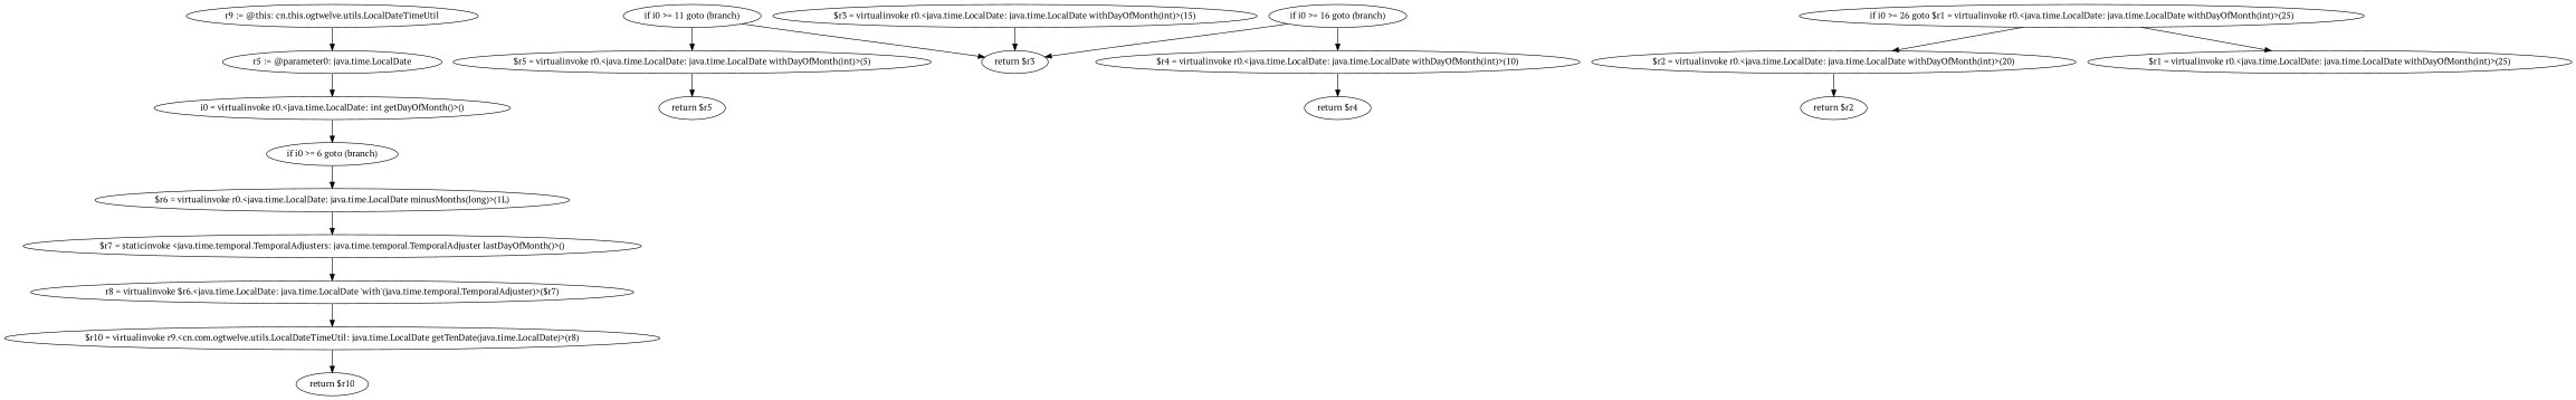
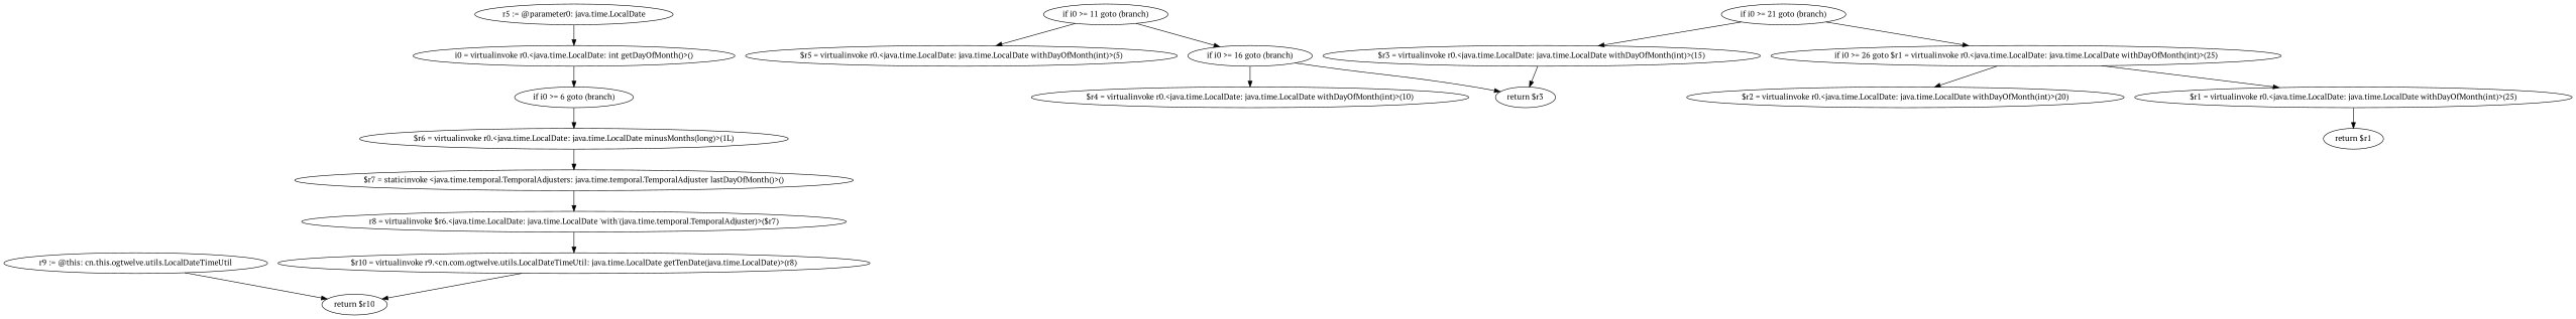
  digraph {
    fontname="PT Serif"
    node [fontname="PT Serif"]
    edge [fontname="PT Serif"]
    n1 [label="r9 := @this: cn.this.ogtwelve.utils.LocalDateTimeUtil"]
    n2 [label="r5 := @parameter0: java.time.LocalDate"]
    "i0 = virtualinvoke r0.<java.time.LocalDate: int getDayOfMonth()>()"
    "if i0 >= 6 goto (branch)"
    "$r6 = virtualinvoke r0.<java.time.LocalDate: java.time.LocalDate minusMonths(long)>(1L)"
    "$r7 = staticinvoke <java.time.temporal.TemporalAdjusters: java.time.temporal.TemporalAdjuster lastDayOfMonth()>()"
    "if i0 >= 11 goto (branch)"
    "$r5 = virtualinvoke r0.<java.time.LocalDate: java.time.LocalDate withDayOfMonth(int)>(5)"
    "if i0 >= 16 goto (branch)"
    "r8 = virtualinvoke $r6.<java.time.LocalDate: java.time.LocalDate 'with'(java.time.temporal.TemporalAdjuster)>($r7)"
    "$r10 = virtualinvoke r9.<cn.com.ogtwelve.utils.LocalDateTimeUtil: java.time.LocalDate getTenDate(java.time.LocalDate)>(r8)"
    "return $r10"
-   "return $r5"
    "$r4 = virtualinvoke r0.<java.time.LocalDate: java.time.LocalDate withDayOfMonth(int)>(10)"
    "return $r3"
-   "return $r4"
+   "if i0 >= 21 goto (branch)"
    "$r3 = virtualinvoke r0.<java.time.LocalDate: java.time.LocalDate withDayOfMonth(int)>(15)"
    "if i0 >= 26 goto $r1 = virtualinvoke r0.<java.time.LocalDate: java.time.LocalDate withDayOfMonth(int)>(25)"
    "$r2 = virtualinvoke r0.<java.time.LocalDate: java.time.LocalDate withDayOfMonth(int)>(20)"
    "$r1 = virtualinvoke r0.<java.time.LocalDate: java.time.LocalDate withDayOfMonth(int)>(25)"
-   "return $r2"
-   n1 -> n2
+   "return $r1"
+   n1 -> "return $r10"
    n2 -> "i0 = virtualinvoke r0.<java.time.LocalDate: int getDayOfMonth()>()"
    "i0 = virtualinvoke r0.<java.time.LocalDate: int getDayOfMonth()>()" -> "if i0 >= 6 goto (branch)"
    "if i0 >= 6 goto (branch)" -> "$r6 = virtualinvoke r0.<java.time.LocalDate: java.time.LocalDate minusMonths(long)>(1L)"
    "$r6 = virtualinvoke r0.<java.time.LocalDate: java.time.LocalDate minusMonths(long)>(1L)" -> "$r7 = staticinvoke <java.time.temporal.TemporalAdjusters: java.time.temporal.TemporalAdjuster lastDayOfMonth()>()"
    "$r7 = staticinvoke <java.time.temporal.TemporalAdjusters: java.time.temporal.TemporalAdjuster lastDayOfMonth()>()" -> "r8 = virtualinvoke $r6.<java.time.LocalDate: java.time.LocalDate 'with'(java.time.temporal.TemporalAdjuster)>($r7)"
    "if i0 >= 11 goto (branch)" -> "$r5 = virtualinvoke r0.<java.time.LocalDate: java.time.LocalDate withDayOfMonth(int)>(5)"
-   "if i0 >= 11 goto (branch)" -> "return $r3"
-   "$r5 = virtualinvoke r0.<java.time.LocalDate: java.time.LocalDate withDayOfMonth(int)>(5)" -> "return $r5"
+   "if i0 >= 11 goto (branch)" -> "if i0 >= 16 goto (branch)"
    "if i0 >= 16 goto (branch)" -> "$r4 = virtualinvoke r0.<java.time.LocalDate: java.time.LocalDate withDayOfMonth(int)>(10)"
    "if i0 >= 16 goto (branch)" -> "return $r3"
    "r8 = virtualinvoke $r6.<java.time.LocalDate: java.time.LocalDate 'with'(java.time.temporal.TemporalAdjuster)>($r7)" -> "$r10 = virtualinvoke r9.<cn.com.ogtwelve.utils.LocalDateTimeUtil: java.time.LocalDate getTenDate(java.time.LocalDate)>(r8)"
    "$r10 = virtualinvoke r9.<cn.com.ogtwelve.utils.LocalDateTimeUtil: java.time.LocalDate getTenDate(java.time.LocalDate)>(r8)" -> "return $r10"
-   "$r4 = virtualinvoke r0.<java.time.LocalDate: java.time.LocalDate withDayOfMonth(int)>(10)" -> "return $r4"
+   "if i0 >= 21 goto (branch)" -> "$r3 = virtualinvoke r0.<java.time.LocalDate: java.time.LocalDate withDayOfMonth(int)>(15)"
+   "if i0 >= 21 goto (branch)" -> "if i0 >= 26 goto $r1 = virtualinvoke r0.<java.time.LocalDate: java.time.LocalDate withDayOfMonth(int)>(25)"
    "$r3 = virtualinvoke r0.<java.time.LocalDate: java.time.LocalDate withDayOfMonth(int)>(15)" -> "return $r3"
    "if i0 >= 26 goto $r1 = virtualinvoke r0.<java.time.LocalDate: java.time.LocalDate withDayOfMonth(int)>(25)" -> "$r2 = virtualinvoke r0.<java.time.LocalDate: java.time.LocalDate withDayOfMonth(int)>(20)"
    "if i0 >= 26 goto $r1 = virtualinvoke r0.<java.time.LocalDate: java.time.LocalDate withDayOfMonth(int)>(25)" -> "$r1 = virtualinvoke r0.<java.time.LocalDate: java.time.LocalDate withDayOfMonth(int)>(25)"
-   "$r2 = virtualinvoke r0.<java.time.LocalDate: java.time.LocalDate withDayOfMonth(int)>(20)" -> "return $r2"
+   "$r1 = virtualinvoke r0.<java.time.LocalDate: java.time.LocalDate withDayOfMonth(int)>(25)" -> "return $r1"
  }
